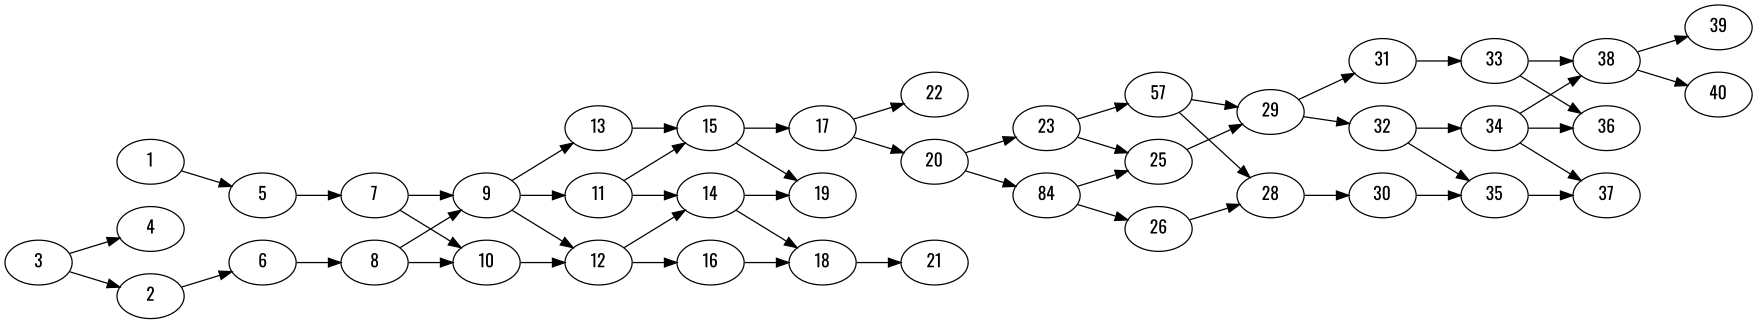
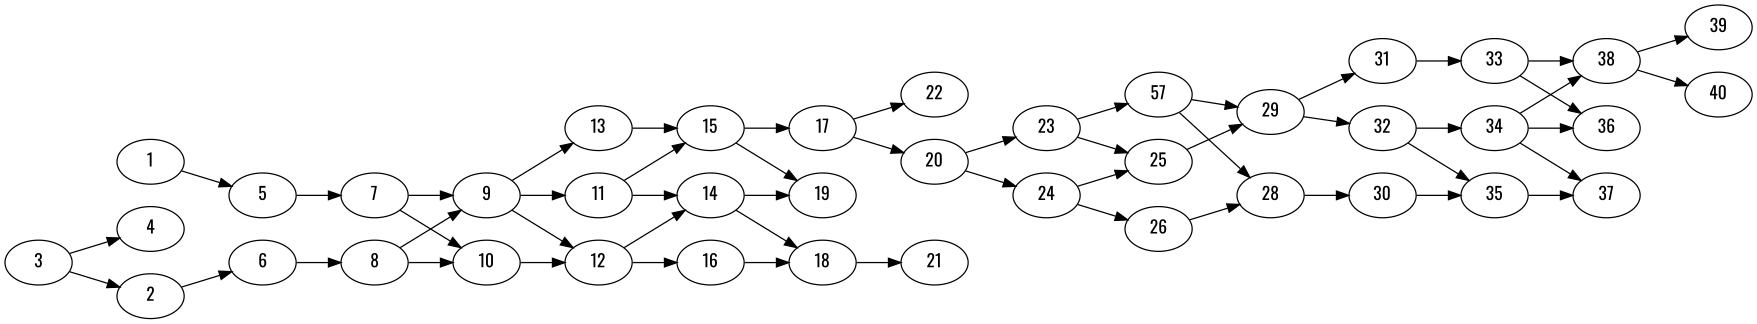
  digraph {
    fontname=Oswald
    rankdir=LR
    node [alpha=0.04 fontname=Oswald]
    edge [fontname=Oswald]
    1 [alpha=0.12 expect_size=40735744]
    5 [alpha=0.06 expect_size=29692928]
    7 [alpha=0.18 expect_size=30807040]
    9 [alpha=0.06 expect_size=40448000]
    10 [expect_size=28635136]
    2 [expect_size=30118912]
    6 [alpha=0.02 expect_size=18660352]
    8 [alpha=0.17 expect_size=26848256]
    3 [alpha=0.17 expect_size=41744384]
    4 [alpha=0.17 expect_size=22062080]
    11 [alpha=0.15 expect_size=8295424]
    12 [alpha=0.20 expect_size=35503104]
    13 [expect_size=45788160]
    14 [alpha=0.08 expect_size=38420480]
    15 [alpha=0.03 expect_size=31873024]
    16 [alpha=0.11 expect_size=45452288]
    18 [alpha=0.07 expect_size=47472640]
    19 [alpha=0.10 expect_size=39981056]
    17 [alpha=0.02 expect_size=51143680]
    21 [alpha=0.19 expect_size=15588352]
    20 [alpha=0.07 expect_size=6721536]
    22 [alpha=0.02 expect_size=49817600]
    23 [alpha=0.20 expect_size=48752640]
-   24 [alpha=0.05 expect_size=12162048 label=84]
+   24 [alpha=0.05 expect_size=12162048]
    25 [alpha=0.00 expect_size=30803968]
    n26 [alpha=0.13 expect_size=15393792 label=57]
    26 [alpha=0.01 expect_size=37752832]
    29 [alpha=0.10 expect_size=37357568]
    28 [alpha=0.14 expect_size=20673536]
    31 [expect_size=31777792]
    32 [expect_size=29860864]
    30 [alpha=0.16 expect_size=14651392]
    33 [alpha=0.01 expect_size=33775616]
    35 [alpha=0.15 expect_size=43873280]
    34 [alpha=0.12 expect_size=32840704]
    37 [alpha=0.14 expect_size=47058944]
    36 [alpha=0.14 expect_size=44140544]
    38 [alpha=0.11 expect_size=31008768]
    39 [alpha=0.02 expect_size=17595392]
    40 [alpha=0.15 expect_size=42024960]
    1 -> 5
    5 -> 7
    7 -> 9
    7 -> 10
    9 -> 11
    9 -> 12
    9 -> 13
    10 -> 12
    2 -> 6
    6 -> 8
    8 -> 9
    8 -> 10
    3 -> 2
    3 -> 4
    11 -> 14
    11 -> 15
    12 -> 14
    12 -> 16
    13 -> 15
    14 -> 18
    14 -> 19
    15 -> 19
    15 -> 17
    16 -> 18
    18 -> 21
    17 -> 20
    17 -> 22
    20 -> 23
    20 -> 24
    23 -> 25
    23 -> n26
    24 -> 25
    24 -> 26
    25 -> 29
    n26 -> 29
    n26 -> 28
    26 -> 28
    29 -> 31
    29 -> 32
    28 -> 30
    31 -> 33
    32 -> 35
    32 -> 34
    30 -> 35
    33 -> 36
    33 -> 38
    35 -> 37
    34 -> 37
    34 -> 36
    34 -> 38
    38 -> 39
    38 -> 40
  }
